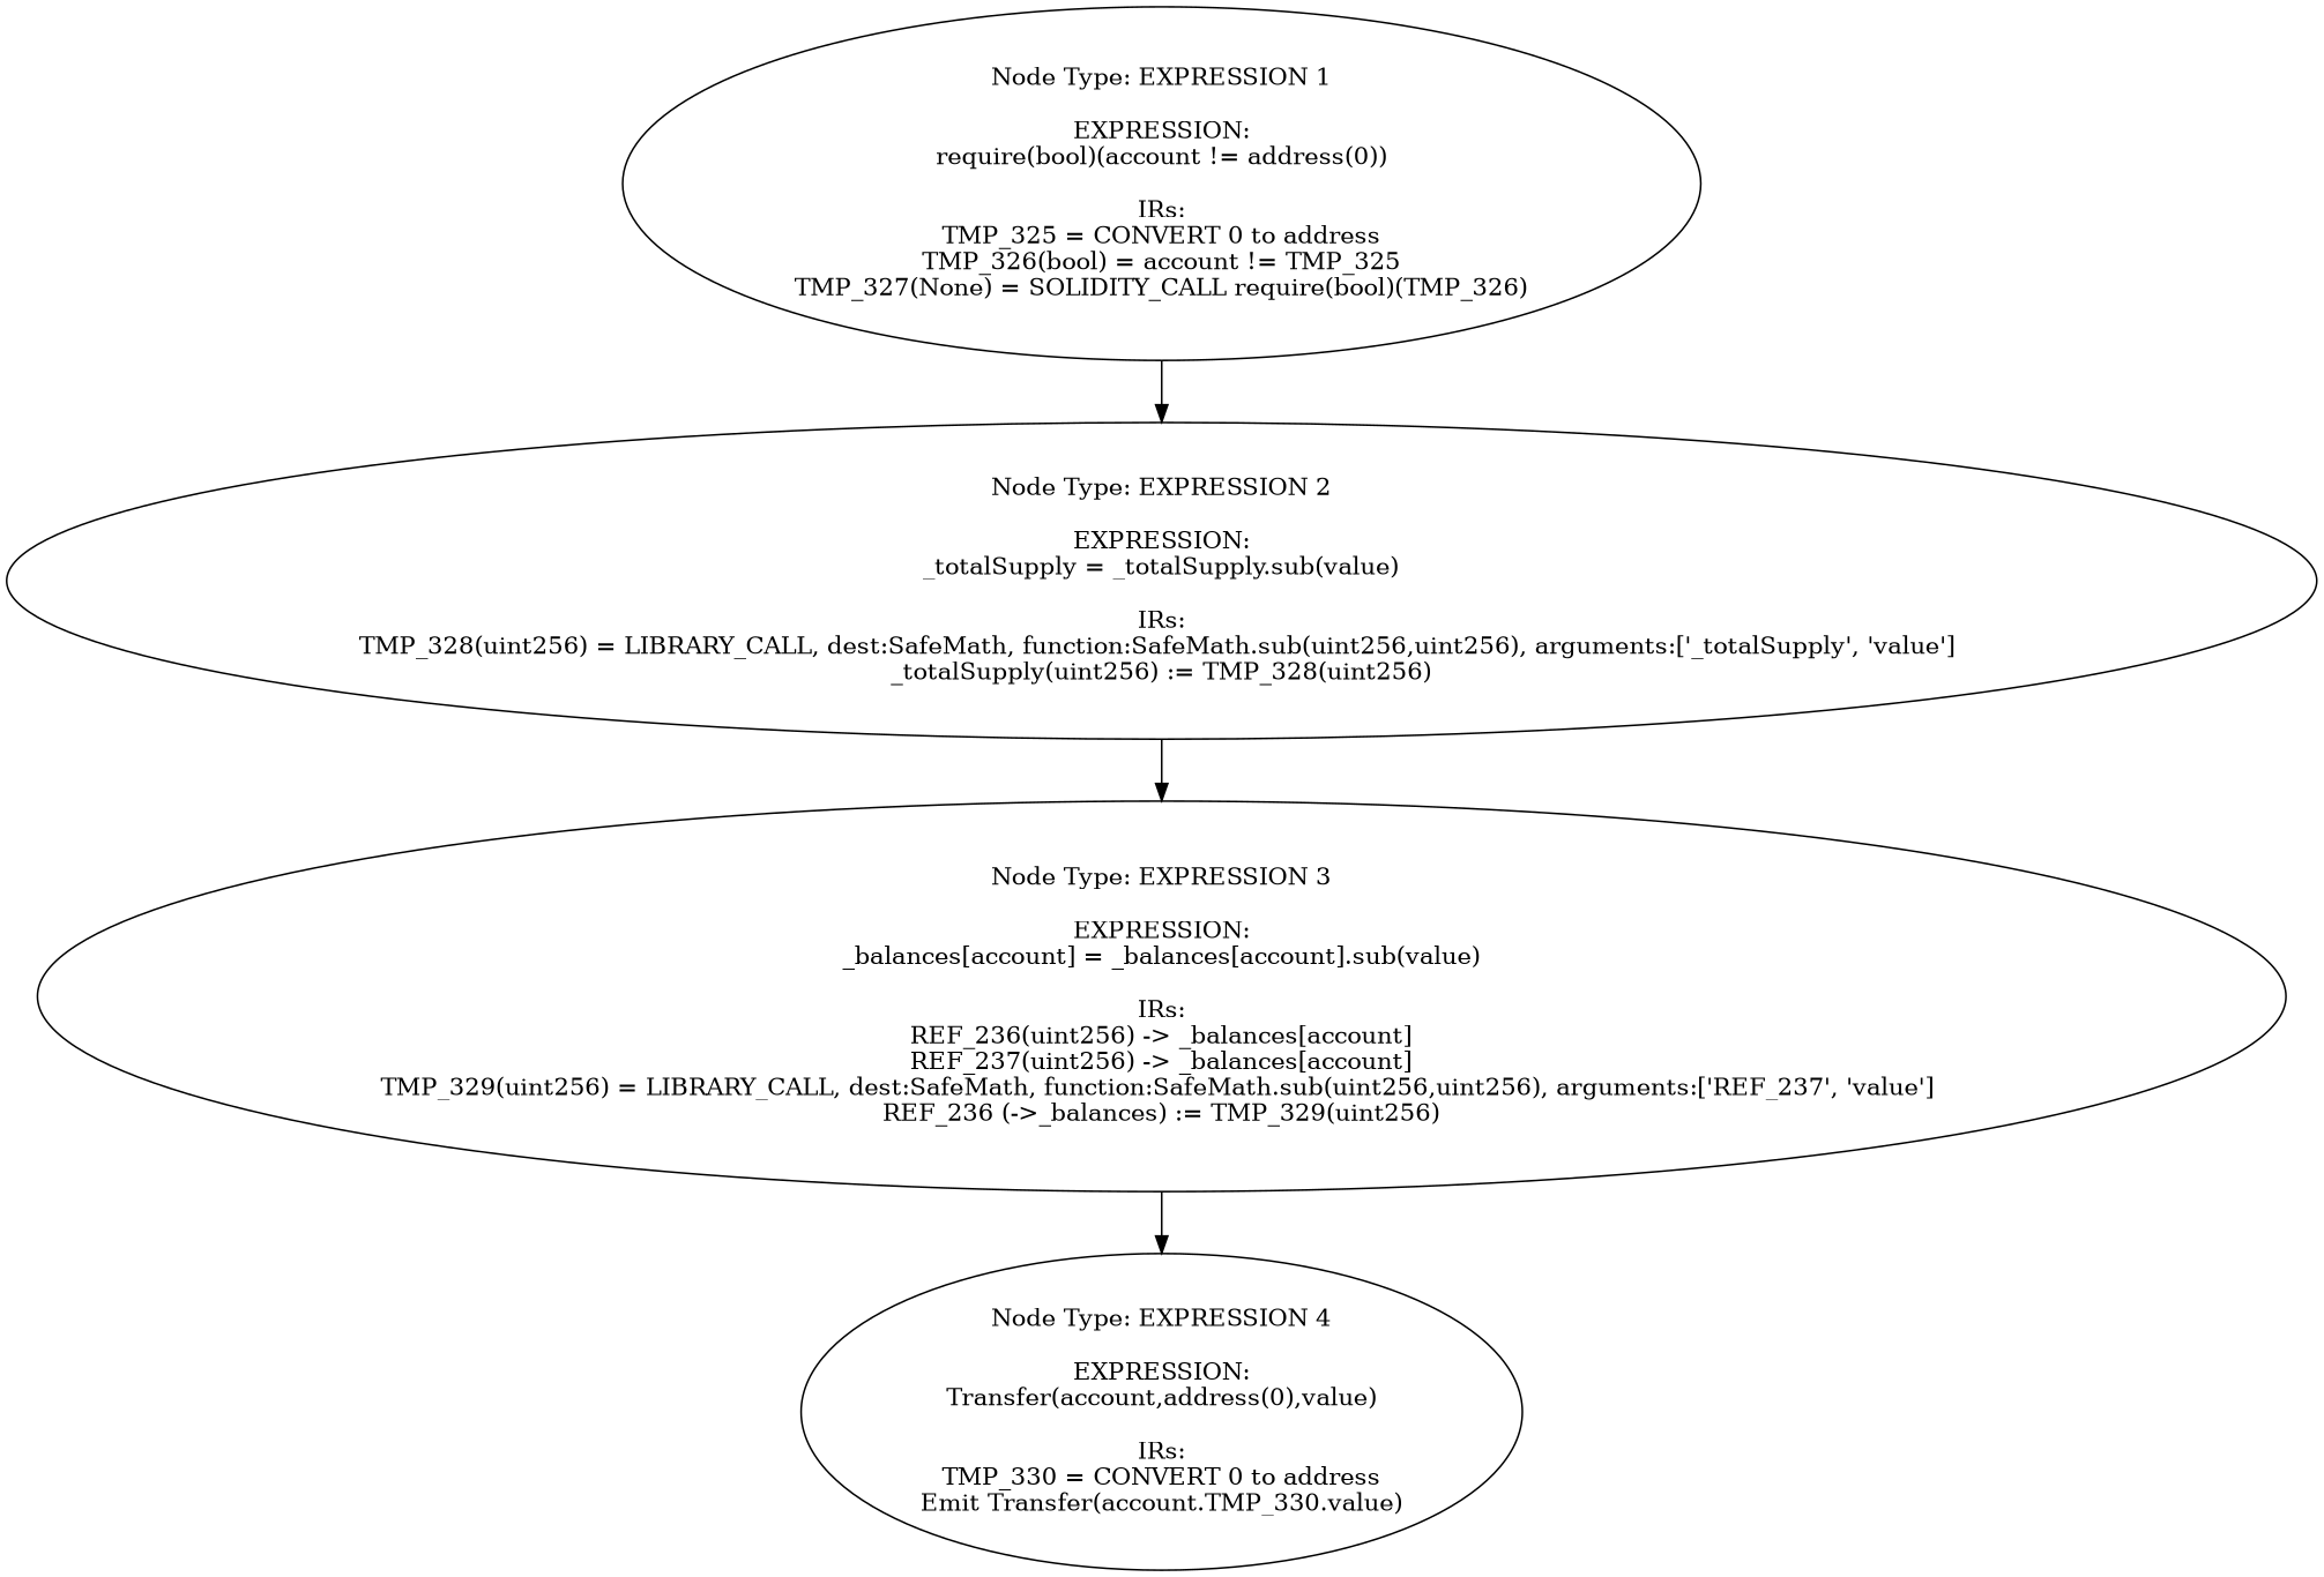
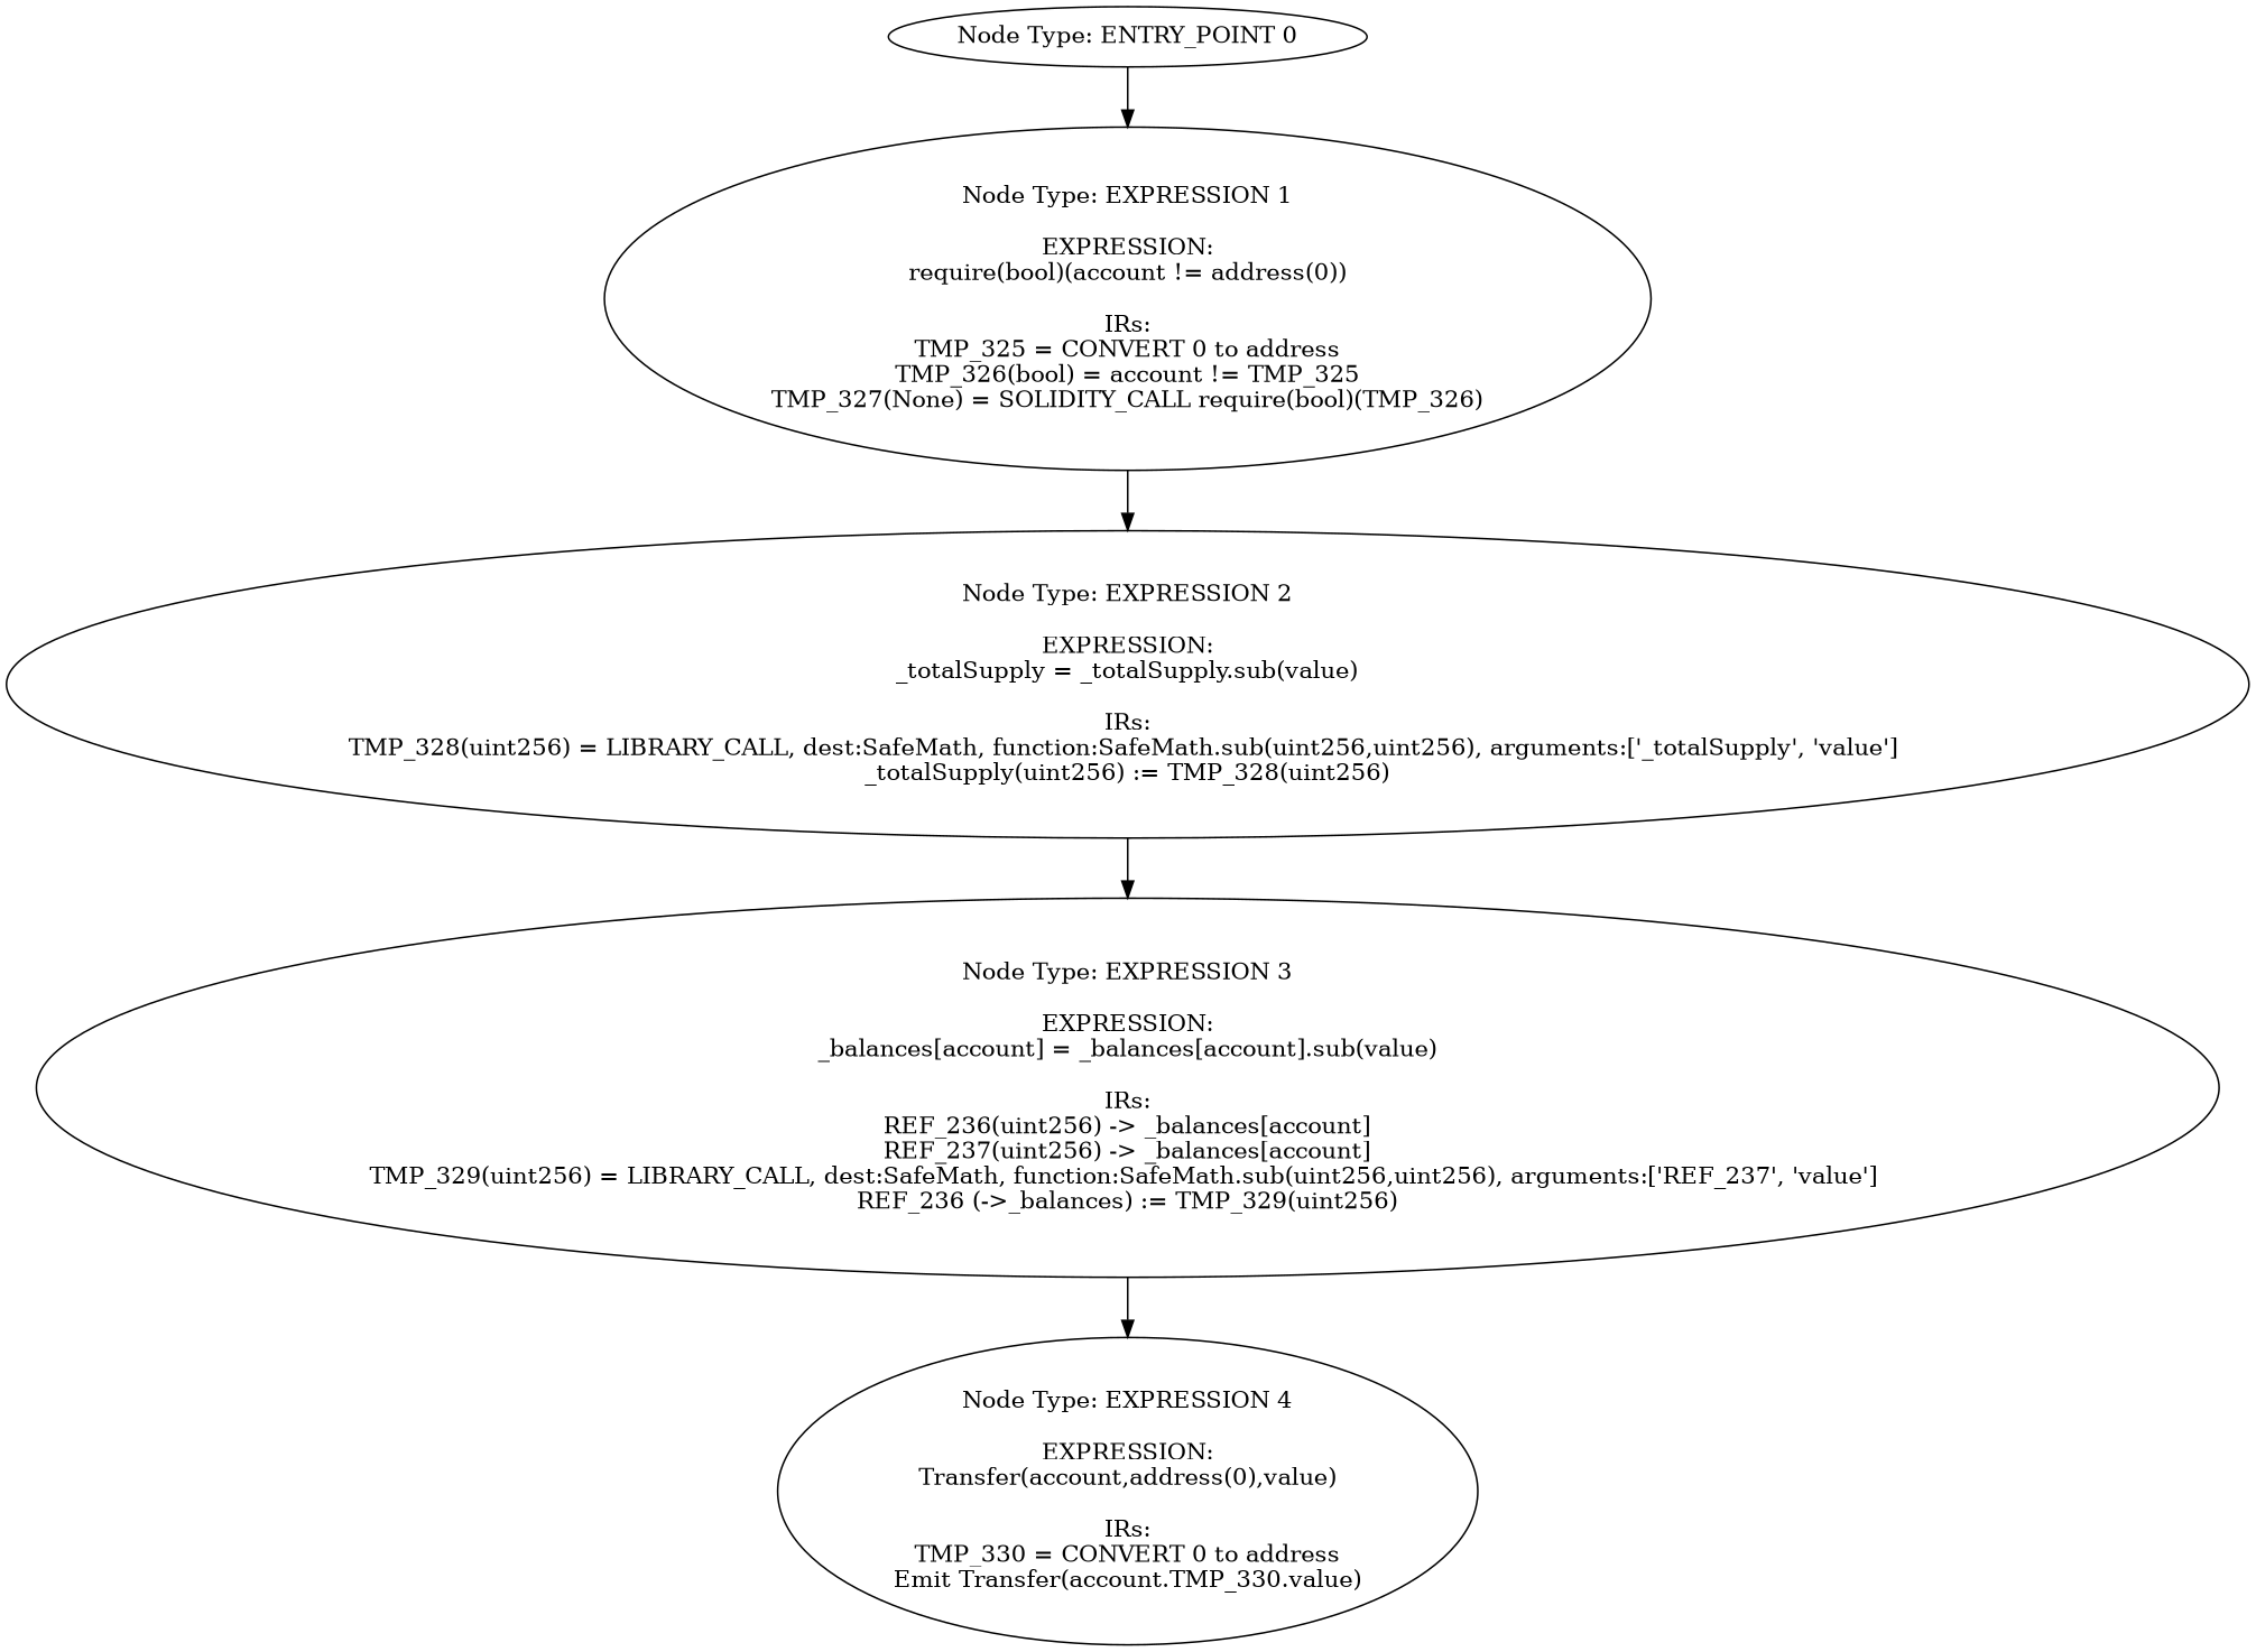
  digraph {
+   n1 [label="Node Type: ENTRY_POINT 0\n"]
    n2 [label="Node Type: EXPRESSION 1\n\nEXPRESSION:\nrequire(bool)(account != address(0))\n\nIRs:\nTMP_325 = CONVERT 0 to address\nTMP_326(bool) = account != TMP_325\nTMP_327(None) = SOLIDITY_CALL require(bool)(TMP_326)"]
    n3 [label="Node Type: EXPRESSION 2\n\nEXPRESSION:\n_totalSupply = _totalSupply.sub(value)\n\nIRs:\nTMP_328(uint256) = LIBRARY_CALL, dest:SafeMath, function:SafeMath.sub(uint256,uint256), arguments:['_totalSupply', 'value'] \n_totalSupply(uint256) := TMP_328(uint256)"]
    n4 [label="Node Type: EXPRESSION 3\n\nEXPRESSION:\n_balances[account] = _balances[account].sub(value)\n\nIRs:\nREF_236(uint256) -> _balances[account]\nREF_237(uint256) -> _balances[account]\nTMP_329(uint256) = LIBRARY_CALL, dest:SafeMath, function:SafeMath.sub(uint256,uint256), arguments:['REF_237', 'value'] \nREF_236 (->_balances) := TMP_329(uint256)"]
    n5 [label="Node Type: EXPRESSION 4\n\nEXPRESSION:\nTransfer(account,address(0),value)\n\nIRs:\nTMP_330 = CONVERT 0 to address\nEmit Transfer(account.TMP_330.value)"]
+   n1 -> n2
    n2 -> n3
    n3 -> n4
    n4 -> n5
  }
